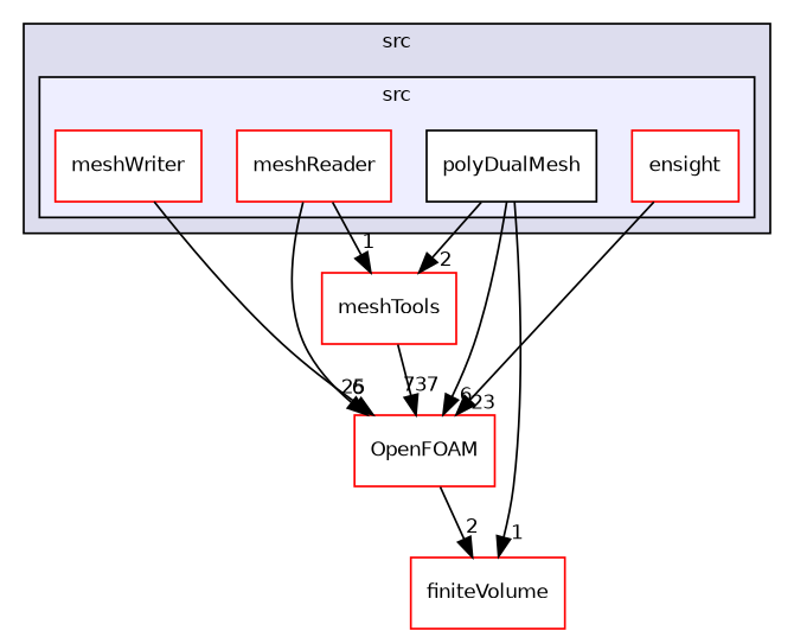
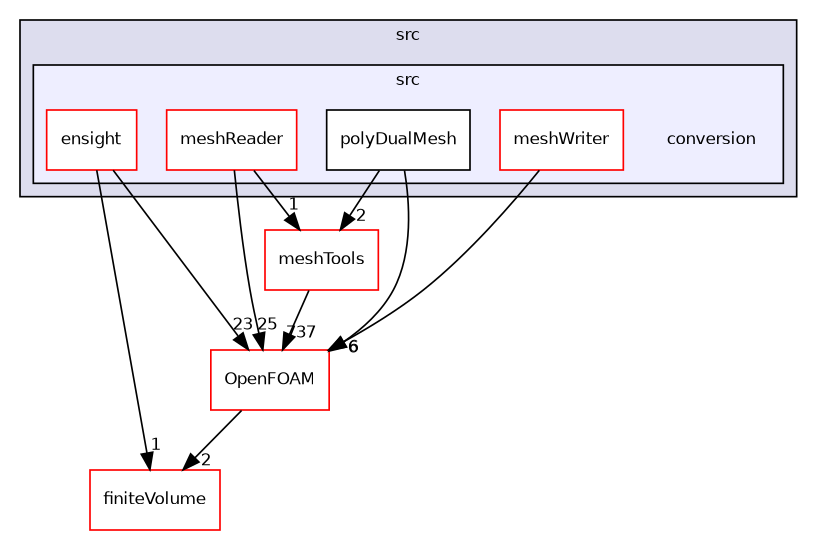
  digraph {
    compound=true
    node [fontname=Helvetica fontsize=10 shape=box color=red]
    edge [headlabel=1 labeldistance=1.5 labelfontname=Helvetica labelfontsize=10]
+   n1 [label=conversion shape=plaintext color=""]
    n2 [fillcolor=white label=ensight style=filled]
    n3 [fillcolor=white label=meshReader style=filled]
    n4 [fillcolor=white label=meshWriter style=filled]
    n5 [color=black fillcolor=white label=polyDualMesh style=filled]
    n6 [label=finiteVolume]
    n7 [label=OpenFOAM]
    n8 [label=meshTools]
    subgraph cluster_1 {
      bgcolor="#ddddee"
      fontname=Helvetica
      fontsize=10
      label=src
      pencolor=black
      subgraph cluster_2 {
        bgcolor="#eeeeff"
        fontname=Helvetica
        fontsize=10
        label=src
        pencolor=black
+       n1
        n2
        n3
        n4
        n5
      }
    }
-   n5 -> n6
+   n2 -> n6
    n2 -> n7 [headlabel=23]
    n3 -> n7 [headlabel=25]
    n3 -> n8
    n4 -> n7 [headlabel=6]
    n5 -> n7 [headlabel=6]
    n5 -> n8 [headlabel=2]
    n7 -> n6 [headlabel=2]
    n8 -> n7 [headlabel=737]
  }
